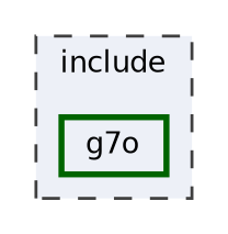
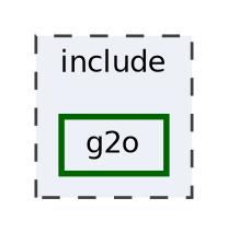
  digraph {
    compound=true
-   n1 [color=darkgreen fillcolor="#edf0f7" fontname=Helvetica fontsize=10 height=0.2 label=g7o shape=box style="filled,bold" width=0.4]
+   n1 [color=darkgreen fillcolor="#edf0f7" fontname=Helvetica fontsize=10 height=0.2 label=g2o shape=box style="filled,bold" width=0.4]
    subgraph cluster_1 {
      bgcolor="#edf0f7"
      fontname=Helvetica
      fontsize=10
      label=include
      pencolor=grey25
      style="filled,dashed"
      n1
    }
  }
